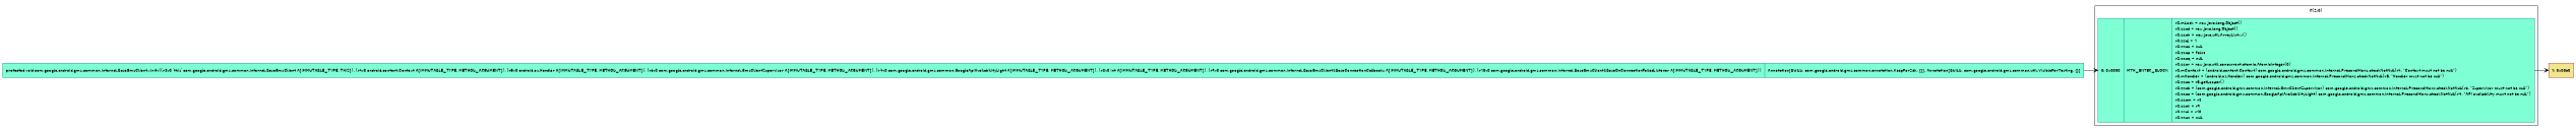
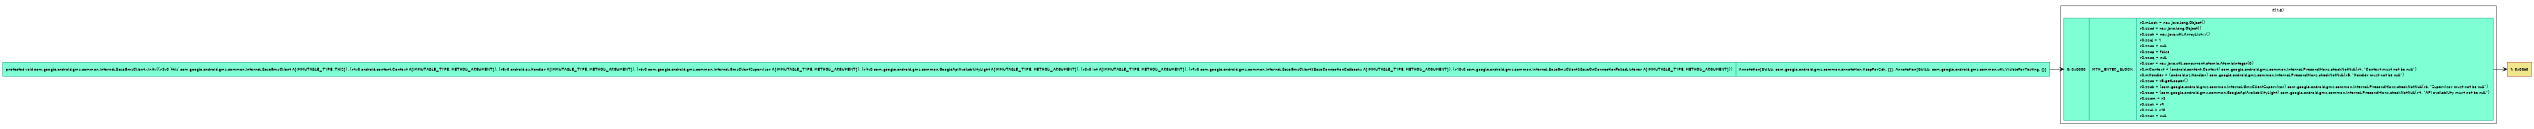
  digraph {
    rankdir=LR
    fontname="Patrick Hand"
    node [color=teal shape=record style=filled fillcolor=aquamarine fontname="Patrick Hand"]
    edge [arrowhead=vee fontname="Patrick Hand"]
    n1 [label="{0\:\ 0x0000|MTH_ENTER_BLOCK\l|r3.mLock = new java.lang.Object()\lr3.zzcd = new java.lang.Object()\lr3.zzch = new java.util.ArrayList\<\>()\lr3.zzcj = 1\lr3.zzco = null\lr3.zzcp = false\lr3.zzcq = null\lr3.zzcr = new java.util.concurrent.atomic.AtomicInteger(0)\lr3.mContext = (android.content.Context) com.google.android.gms.common.internal.Preconditions.checkNotNull(r4, \"Context must not be null\")\lr3.mHandler = (android.os.Handler) com.google.android.gms.common.internal.Preconditions.checkNotNull(r5, \"Handler must not be null\")\lr3.zzca = r5.getLooper()\lr3.zzcb = (com.google.android.gms.common.internal.GmsClientSupervisor) com.google.android.gms.common.internal.Preconditions.checkNotNull(r6, \"Supervisor must not be null\")\lr3.zzcc = (com.google.android.gms.common.GoogleApiAvailabilityLight) com.google.android.gms.common.internal.Preconditions.checkNotNull(r7, \"API availability must not be null\")\lr3.zzcm = r8\lr3.zzck = r9\lr3.zzcl = r10\lr3.zzcn = null\l}"]
    n2 [color=brown label="{1\:\ 0x0060}" fillcolor=khaki]
    n3 [label="{protected void com.google.android.gms.common.internal.BaseGmsClient.\<init\>((r3v0 'this' com.google.android.gms.common.internal.BaseGmsClient A[IMMUTABLE_TYPE, THIS]), (r4v0 android.content.Context A[IMMUTABLE_TYPE, METHOD_ARGUMENT]), (r5v0 android.os.Handler A[IMMUTABLE_TYPE, METHOD_ARGUMENT]), (r6v0 com.google.android.gms.common.internal.GmsClientSupervisor A[IMMUTABLE_TYPE, METHOD_ARGUMENT]), (r7v0 com.google.android.gms.common.GoogleApiAvailabilityLight A[IMMUTABLE_TYPE, METHOD_ARGUMENT]), (r8v0 int A[IMMUTABLE_TYPE, METHOD_ARGUMENT]), (r9v0 com.google.android.gms.common.internal.BaseGmsClient$BaseConnectionCallbacks A[IMMUTABLE_TYPE, METHOD_ARGUMENT]), (r10v0 com.google.android.gms.common.internal.BaseGmsClient$BaseOnConnectionFailedListener A[IMMUTABLE_TYPE, METHOD_ARGUMENT]))  | Annotation[BUILD, com.google.android.gms.common.annotation.KeepForSdk, \{\}], Annotation[BUILD, com.google.android.gms.common.util.VisibleForTesting, \{\}]\l}"]
    subgraph cluster_1 {
-     label="R(2:0)"
+     label="R(1:0)"
      n1
    }
    n1 -> n2
    n3 -> n1
  }
